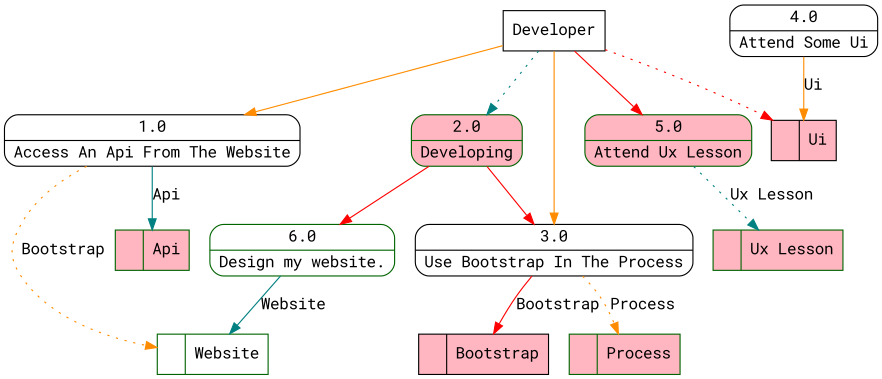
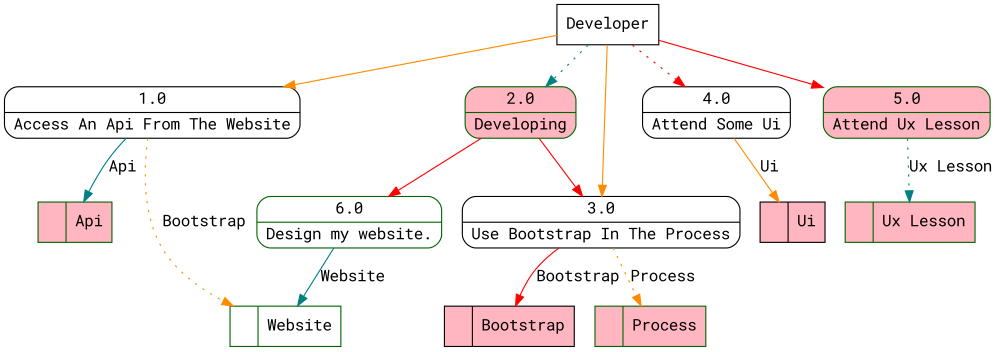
  digraph {
    fontname="Roboto Mono"
    node [color=darkgreen fillcolor=lightpink fontname="Roboto Mono" shape=record style=filled]
    edge [color=darkorange fontname="Roboto Mono" style=solid]
    n1 [fillcolor=white label="<f0>  |<f1> Website "]
    n2 [label="<f0>  |<f1> Api "]
    n3 [color=black label="<f0>  |<f1> Bootstrap "]
    n4 [label="<f0>  |<f1> Process "]
    n5 [label="<f0>  |<f1> Ux Lesson "]
    n6 [color=black label="<f0>  |<f1> Ui "]
    n7 [color=black fillcolor=white label=Developer shape=box]
    n8 [color=black fillcolor=white label="{<f0> 1.0|<f1> Access An Api From The Website }" shape=Mrecord]
    n9 [label="{<f0> 2.0|<f1> Developing }" shape=Mrecord]
    n10 [color=black fillcolor=white label="{<f0> 3.0|<f1> Use Bootstrap In The Process }" shape=Mrecord]
    n11 [color=black fillcolor=white label="{<f0> 4.0|<f1> Attend Some Ui }" shape=Mrecord]
    n12 [label="{<f0> 5.0|<f1> Attend Ux Lesson }" shape=Mrecord]
    n13 [fillcolor=white label="{<f0> 6.0|<f1> Design my website. }" shape=Mrecord]
    n7 -> n8
    n7 -> n9 [color=teal style=dotted]
    n7 -> n10
-   n7 -> n6 [color=red style=dotted]
+   n7 -> n11 [color=red style=dotted]
    n7 -> n12 [color=red]
    n8 -> n1 [label=Bootstrap style=dotted]
    n8 -> n2 [color=teal label=Api]
    n9 -> n10 [color=red]
    n9 -> n13 [color=red]
    n10 -> n3 [color=red label=Bootstrap]
    n10 -> n4 [label=Process style=dotted]
    n11 -> n6 [label=Ui]
    n12 -> n5 [color=teal label="Ux Lesson" style=dotted]
    n13 -> n1 [color=teal label=Website]
  }
